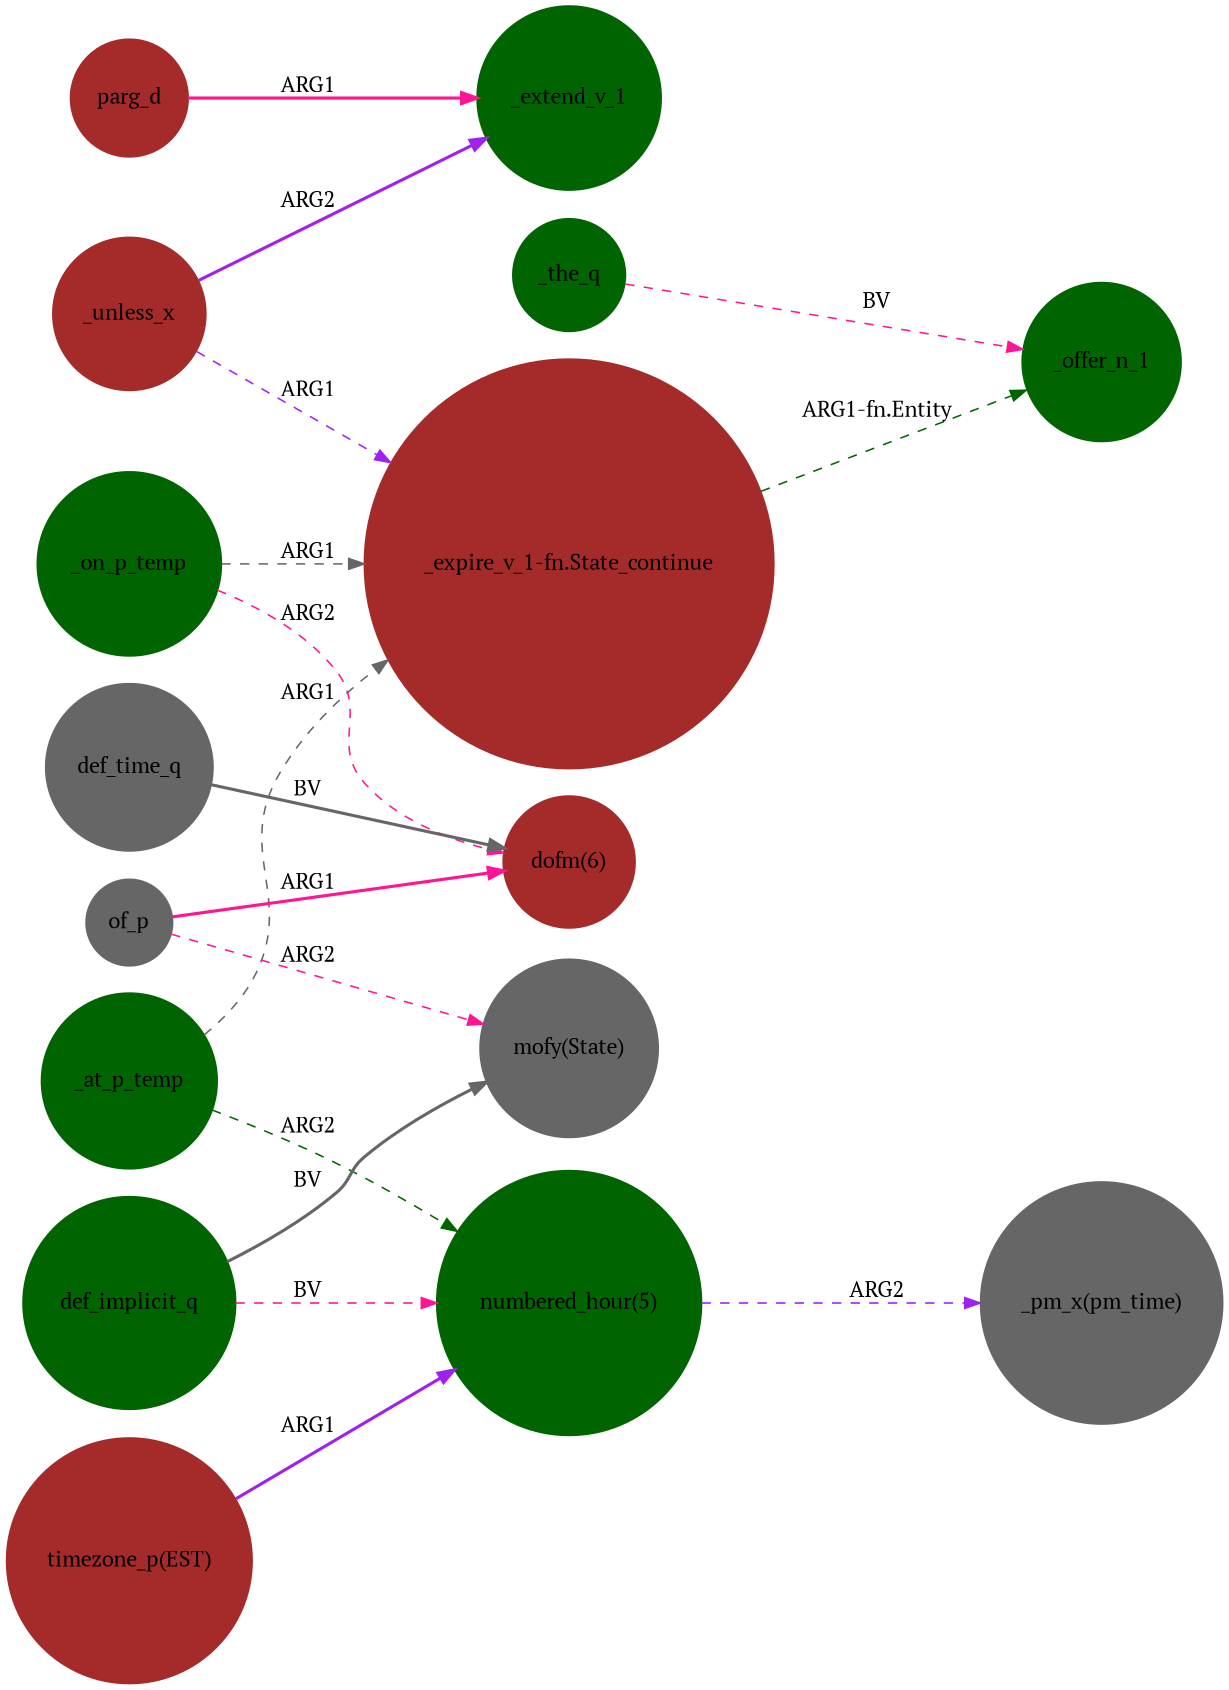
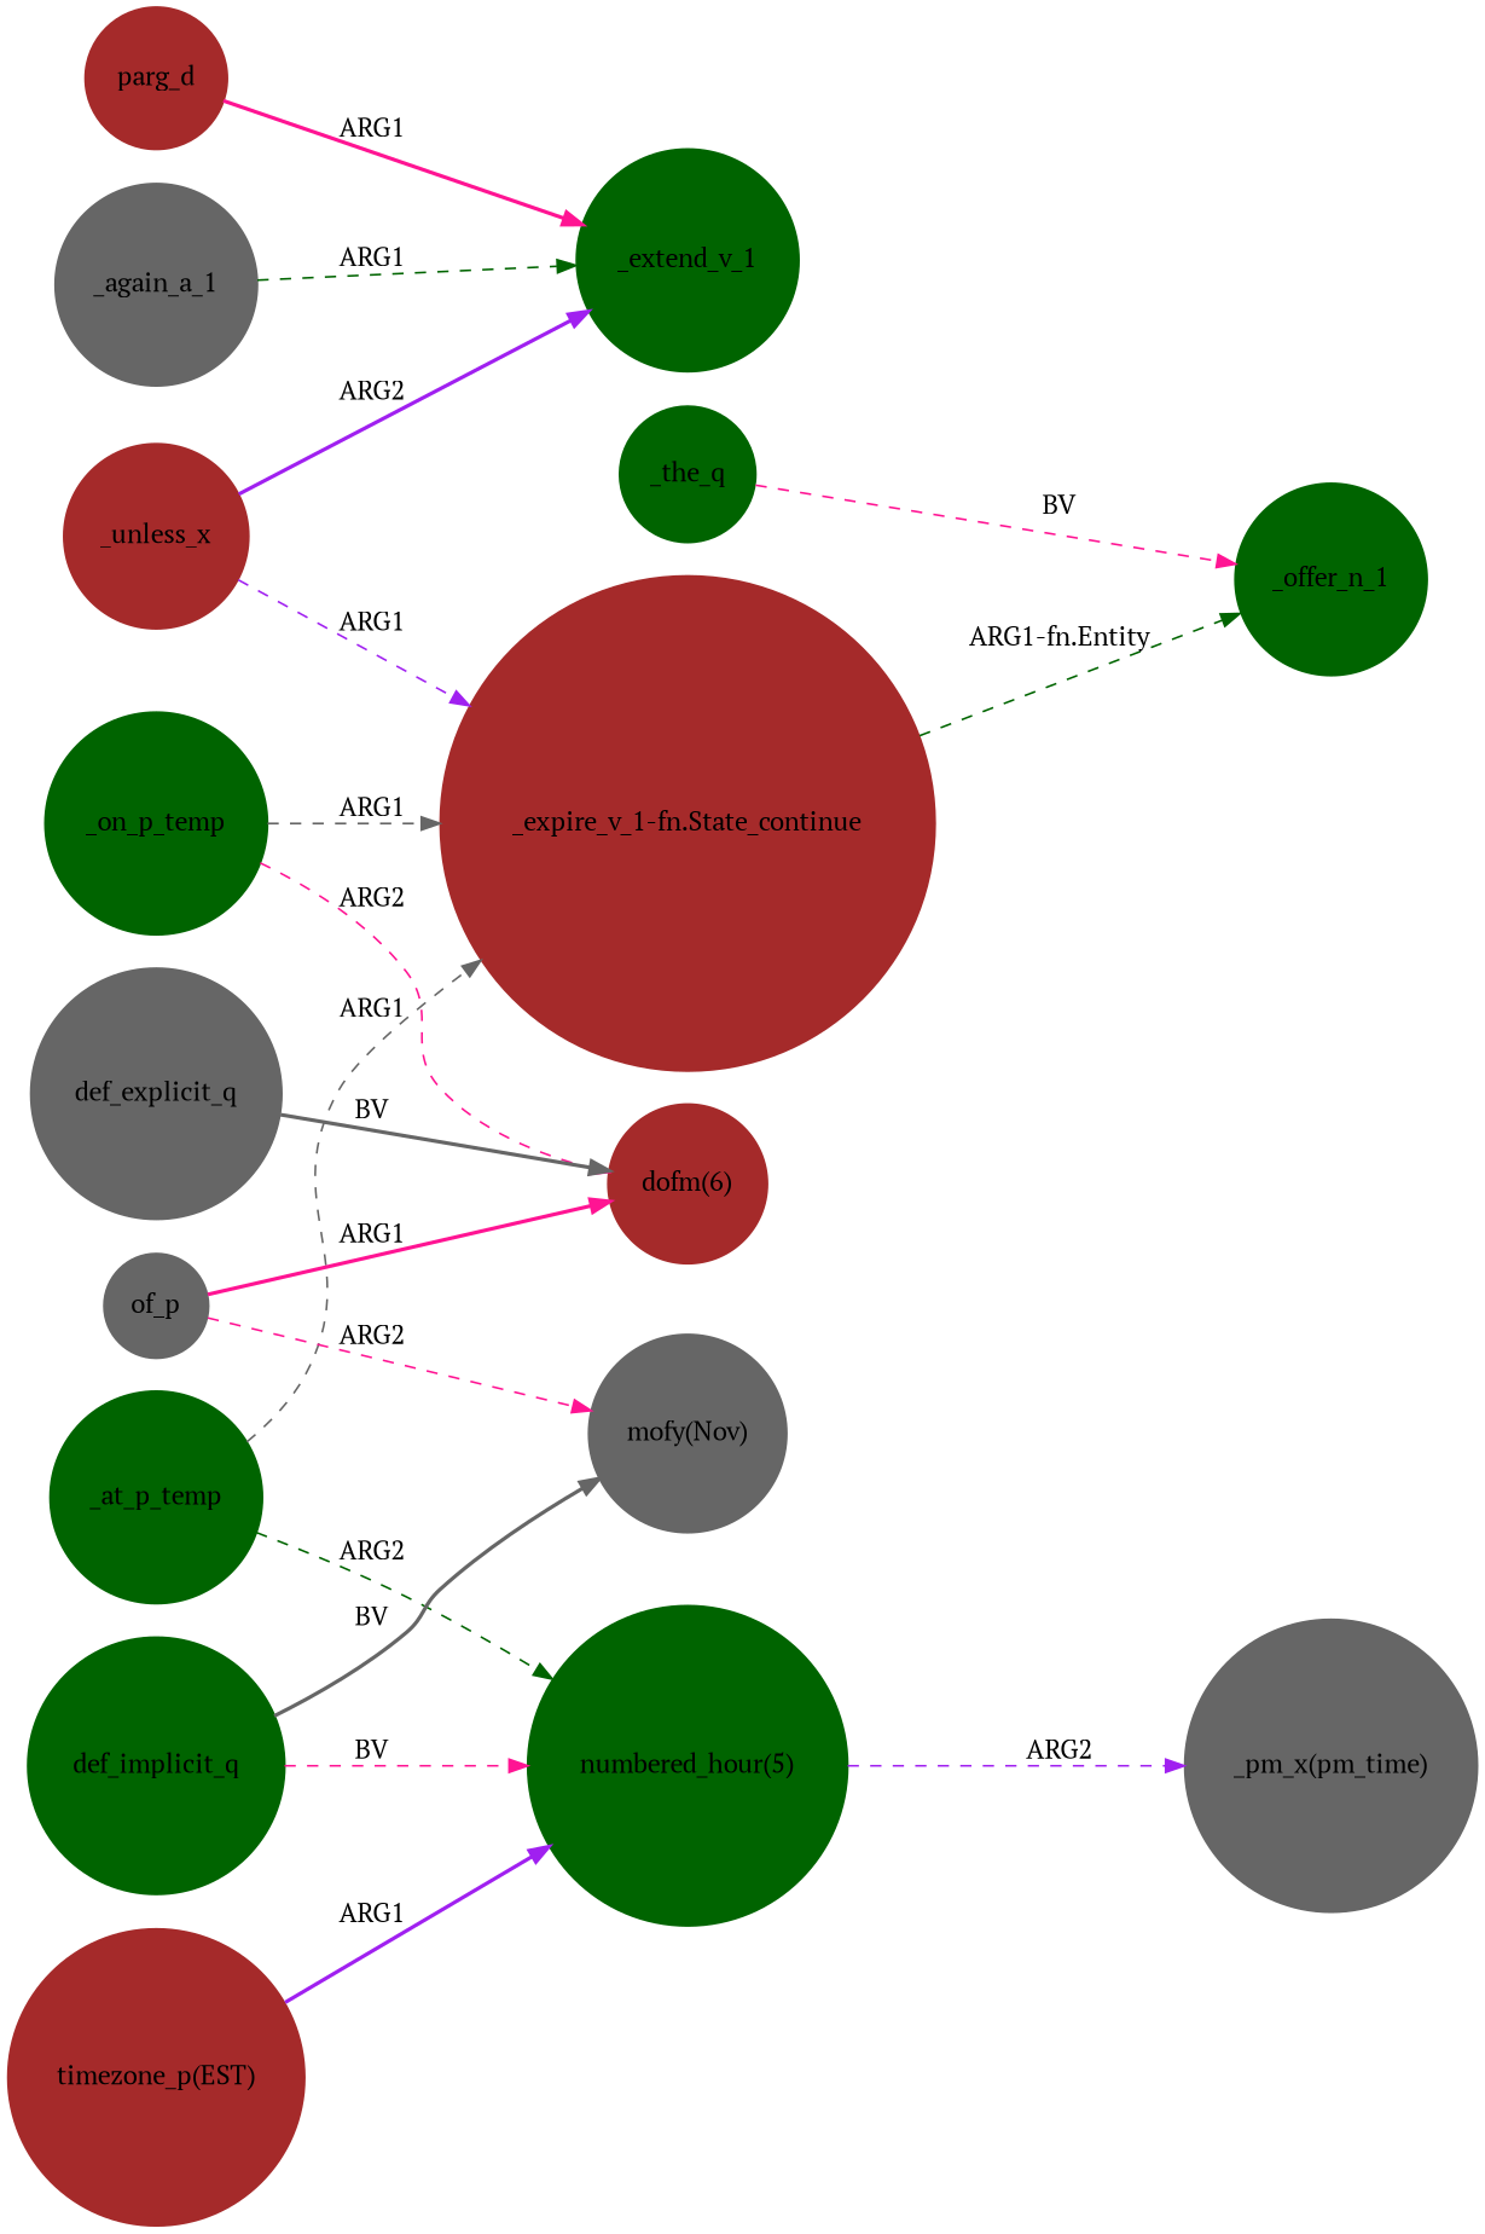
  digraph {
    fontname="PT Serif"
    rankdir=LR
    node [color=darkgreen fontname="PT Serif" shape=circle style=filled]
    edge [color=deeppink fontname="PT Serif" style=dashed]
    _unless_x [color=brown]
    _extend_v_1
    "_expire_v_1-fn.State_continue" [color=brown]
    _offer_n_1
    _on_p_temp
    "dofm(6)" [color=brown]
    _at_p_temp
    "numbered_hour(5)"
    "_pm_x(pm_time)" [color=gray40]
    def_implicit_q
-   "mofy(Nov)" [color=gray40 label="mofy(State)"]
-   def_explicit_q [color=gray40 label=def_time_q]
+   "mofy(Nov)" [color=gray40]
+   def_explicit_q [color=gray40]
    of_p [color=gray40]
    parg_d [color=brown]
    _the_q
    "timezone_p(EST)" [color=brown]
+   _again_a_1 [color=gray40]
    _unless_x -> _extend_v_1 [color=purple label=ARG2 style=bold]
    _unless_x -> "_expire_v_1-fn.State_continue" [color=purple label=ARG1]
    "_expire_v_1-fn.State_continue" -> _offer_n_1 [color=darkgreen label="ARG1-fn.Entity"]
    _on_p_temp -> "_expire_v_1-fn.State_continue" [color=gray40 label=ARG1]
    _on_p_temp -> "dofm(6)" [label=ARG2]
    _at_p_temp -> "_expire_v_1-fn.State_continue" [color=gray40 label=ARG1]
    _at_p_temp -> "numbered_hour(5)" [color=darkgreen label=ARG2]
    "numbered_hour(5)" -> "_pm_x(pm_time)" [color=purple label=ARG2]
    def_implicit_q -> "numbered_hour(5)" [label=BV]
    def_implicit_q -> "mofy(Nov)" [color=gray40 label=BV style=bold]
    def_explicit_q -> "dofm(6)" [color=gray40 label=BV style=bold]
    of_p -> "dofm(6)" [label=ARG1 style=bold]
    of_p -> "mofy(Nov)" [label=ARG2]
    parg_d -> _extend_v_1 [label=ARG1 style=bold]
    _the_q -> _offer_n_1 [label=BV]
    "timezone_p(EST)" -> "numbered_hour(5)" [color=purple label=ARG1 style=bold]
+   _again_a_1 -> _extend_v_1 [color=darkgreen label=ARG1]
  }
